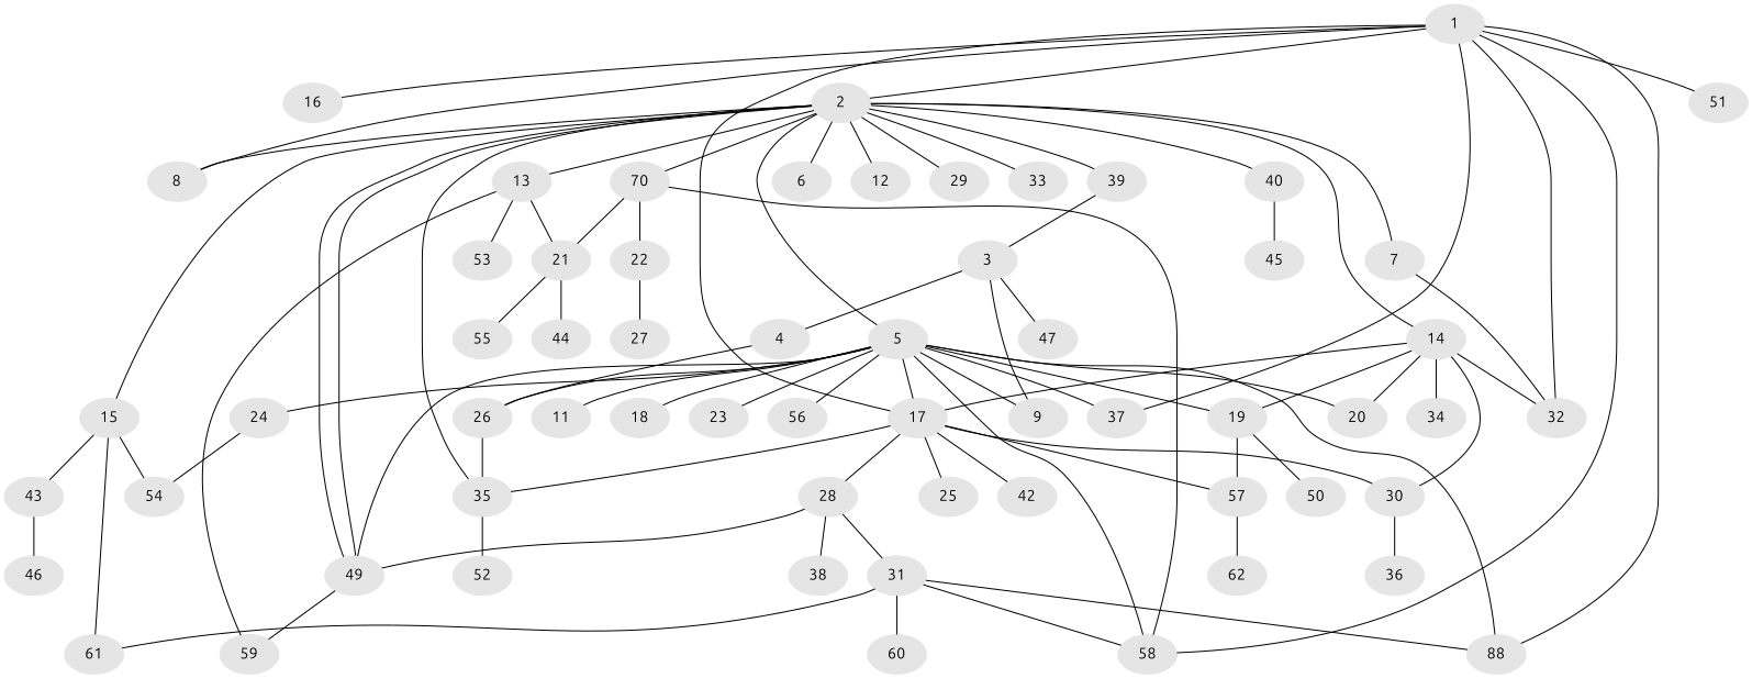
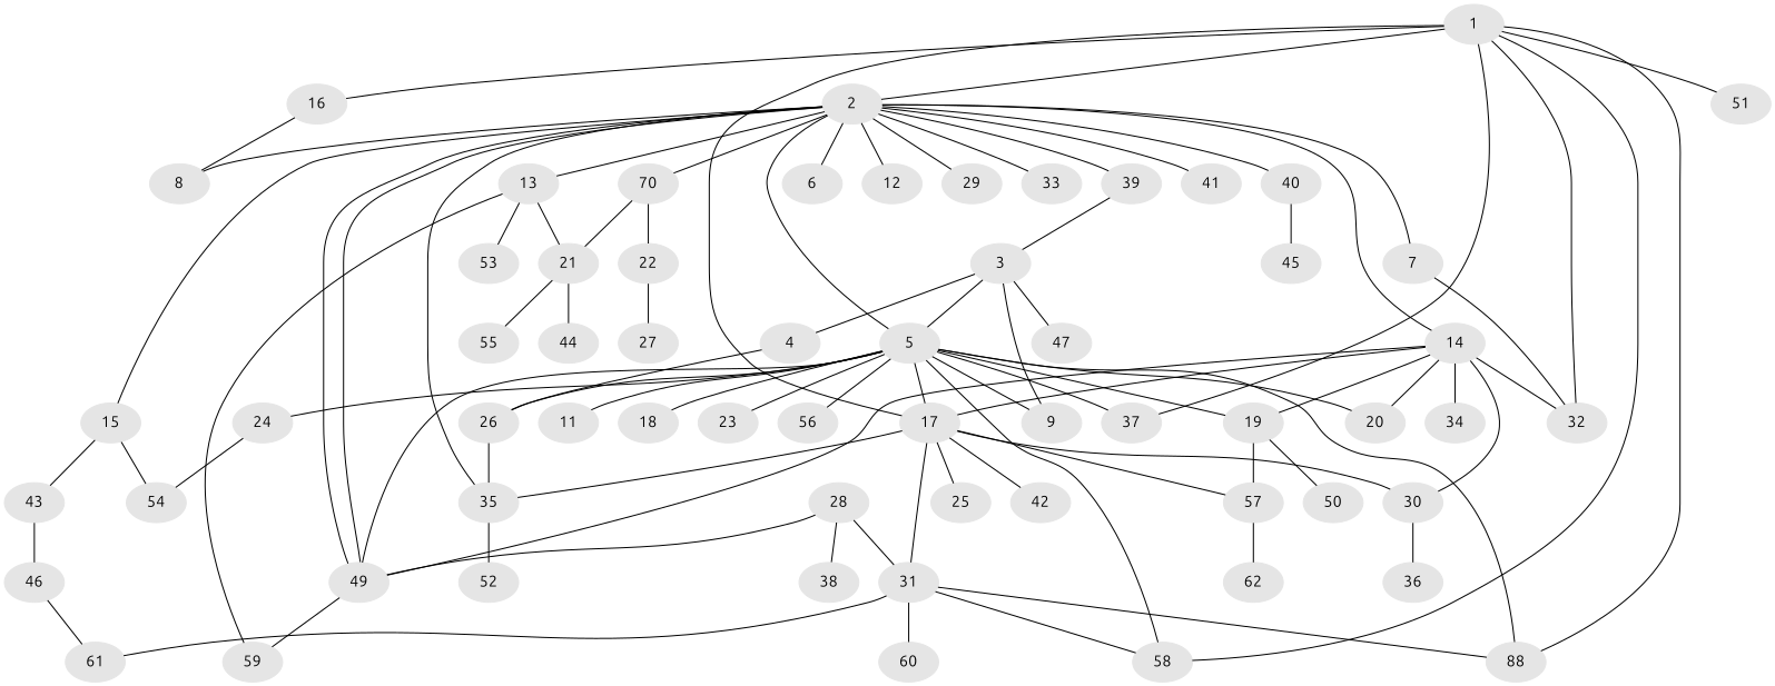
  graph {
    fontname=Ubuntu
    node [color=gray90 fontname=Ubuntu style=filled]
    edge [fontname=Ubuntu]
    1
    2
    8
    16
    17
    32
    37
    n8 [label=88]
    51
    58
    5
    6
    7
    n14 [label=70]
    12
    13
    14
    15
    29
    33
    35
    39
    40
+   41
    49
    30
    25
    28
    42
    57
    3
    4
    9
    47
    26
    11
    18
    19
    20
    23
    24
    56
    21
    22
    53
    59
    34
    43
    54
    61
    52
    45
    50
    44
    55
    27
    36
    46
    31
    38
    62
    60
    1 -- 2
-   1 -- 8
+   16 -- 8
    1 -- 16
    1 -- 17
    1 -- 32
    1 -- 37
    1 -- n8
    1 -- 51
    1 -- 58
    2 -- 8
    2 -- 5
    2 -- 6
    2 -- 7
    2 -- n14
    2 -- 12
    2 -- 13
    2 -- 14
    2 -- 15
    2 -- 29
    2 -- 33
    2 -- 35
    2 -- 39
    2 -- 40
+   2 -- 41
    2 -- 49
    2 -- 49
    17 -- 35
    17 -- 30
    17 -- 25
-   17 -- 28
+   17 -- 31
    17 -- 42
    17 -- 57
    5 -- 17
    5 -- 37
    5 -- n8
    5 -- 58
    5 -- 49
    5 -- 9
    5 -- 26
    5 -- 11
    5 -- 18
    5 -- 19
    5 -- 20
    5 -- 23
    5 -- 24
    5 -- 56
    7 -- 32
-   n14 -- 58
    n14 -- 21
    n14 -- 22
    13 -- 21
    13 -- 53
    13 -- 59
    14 -- 17
    14 -- 32
+   14 -- 49
    14 -- 30
    14 -- 19
    14 -- 20
    14 -- 34
    15 -- 43
    15 -- 54
-   15 -- 61
+   46 -- 61
    35 -- 52
    39 -- 3
    40 -- 45
    49 -- 59
    30 -- 36
    28 -- 49
    28 -- 31
    28 -- 38
    57 -- 62
+   3 -- 5
    3 -- 4
    3 -- 9
    3 -- 47
    4 -- 26
    26 -- 35
    19 -- 57
    19 -- 50
    24 -- 54
    21 -- 44
    21 -- 55
    22 -- 27
    43 -- 46
    31 -- n8
    31 -- 58
    31 -- 61
    31 -- 60
  }
